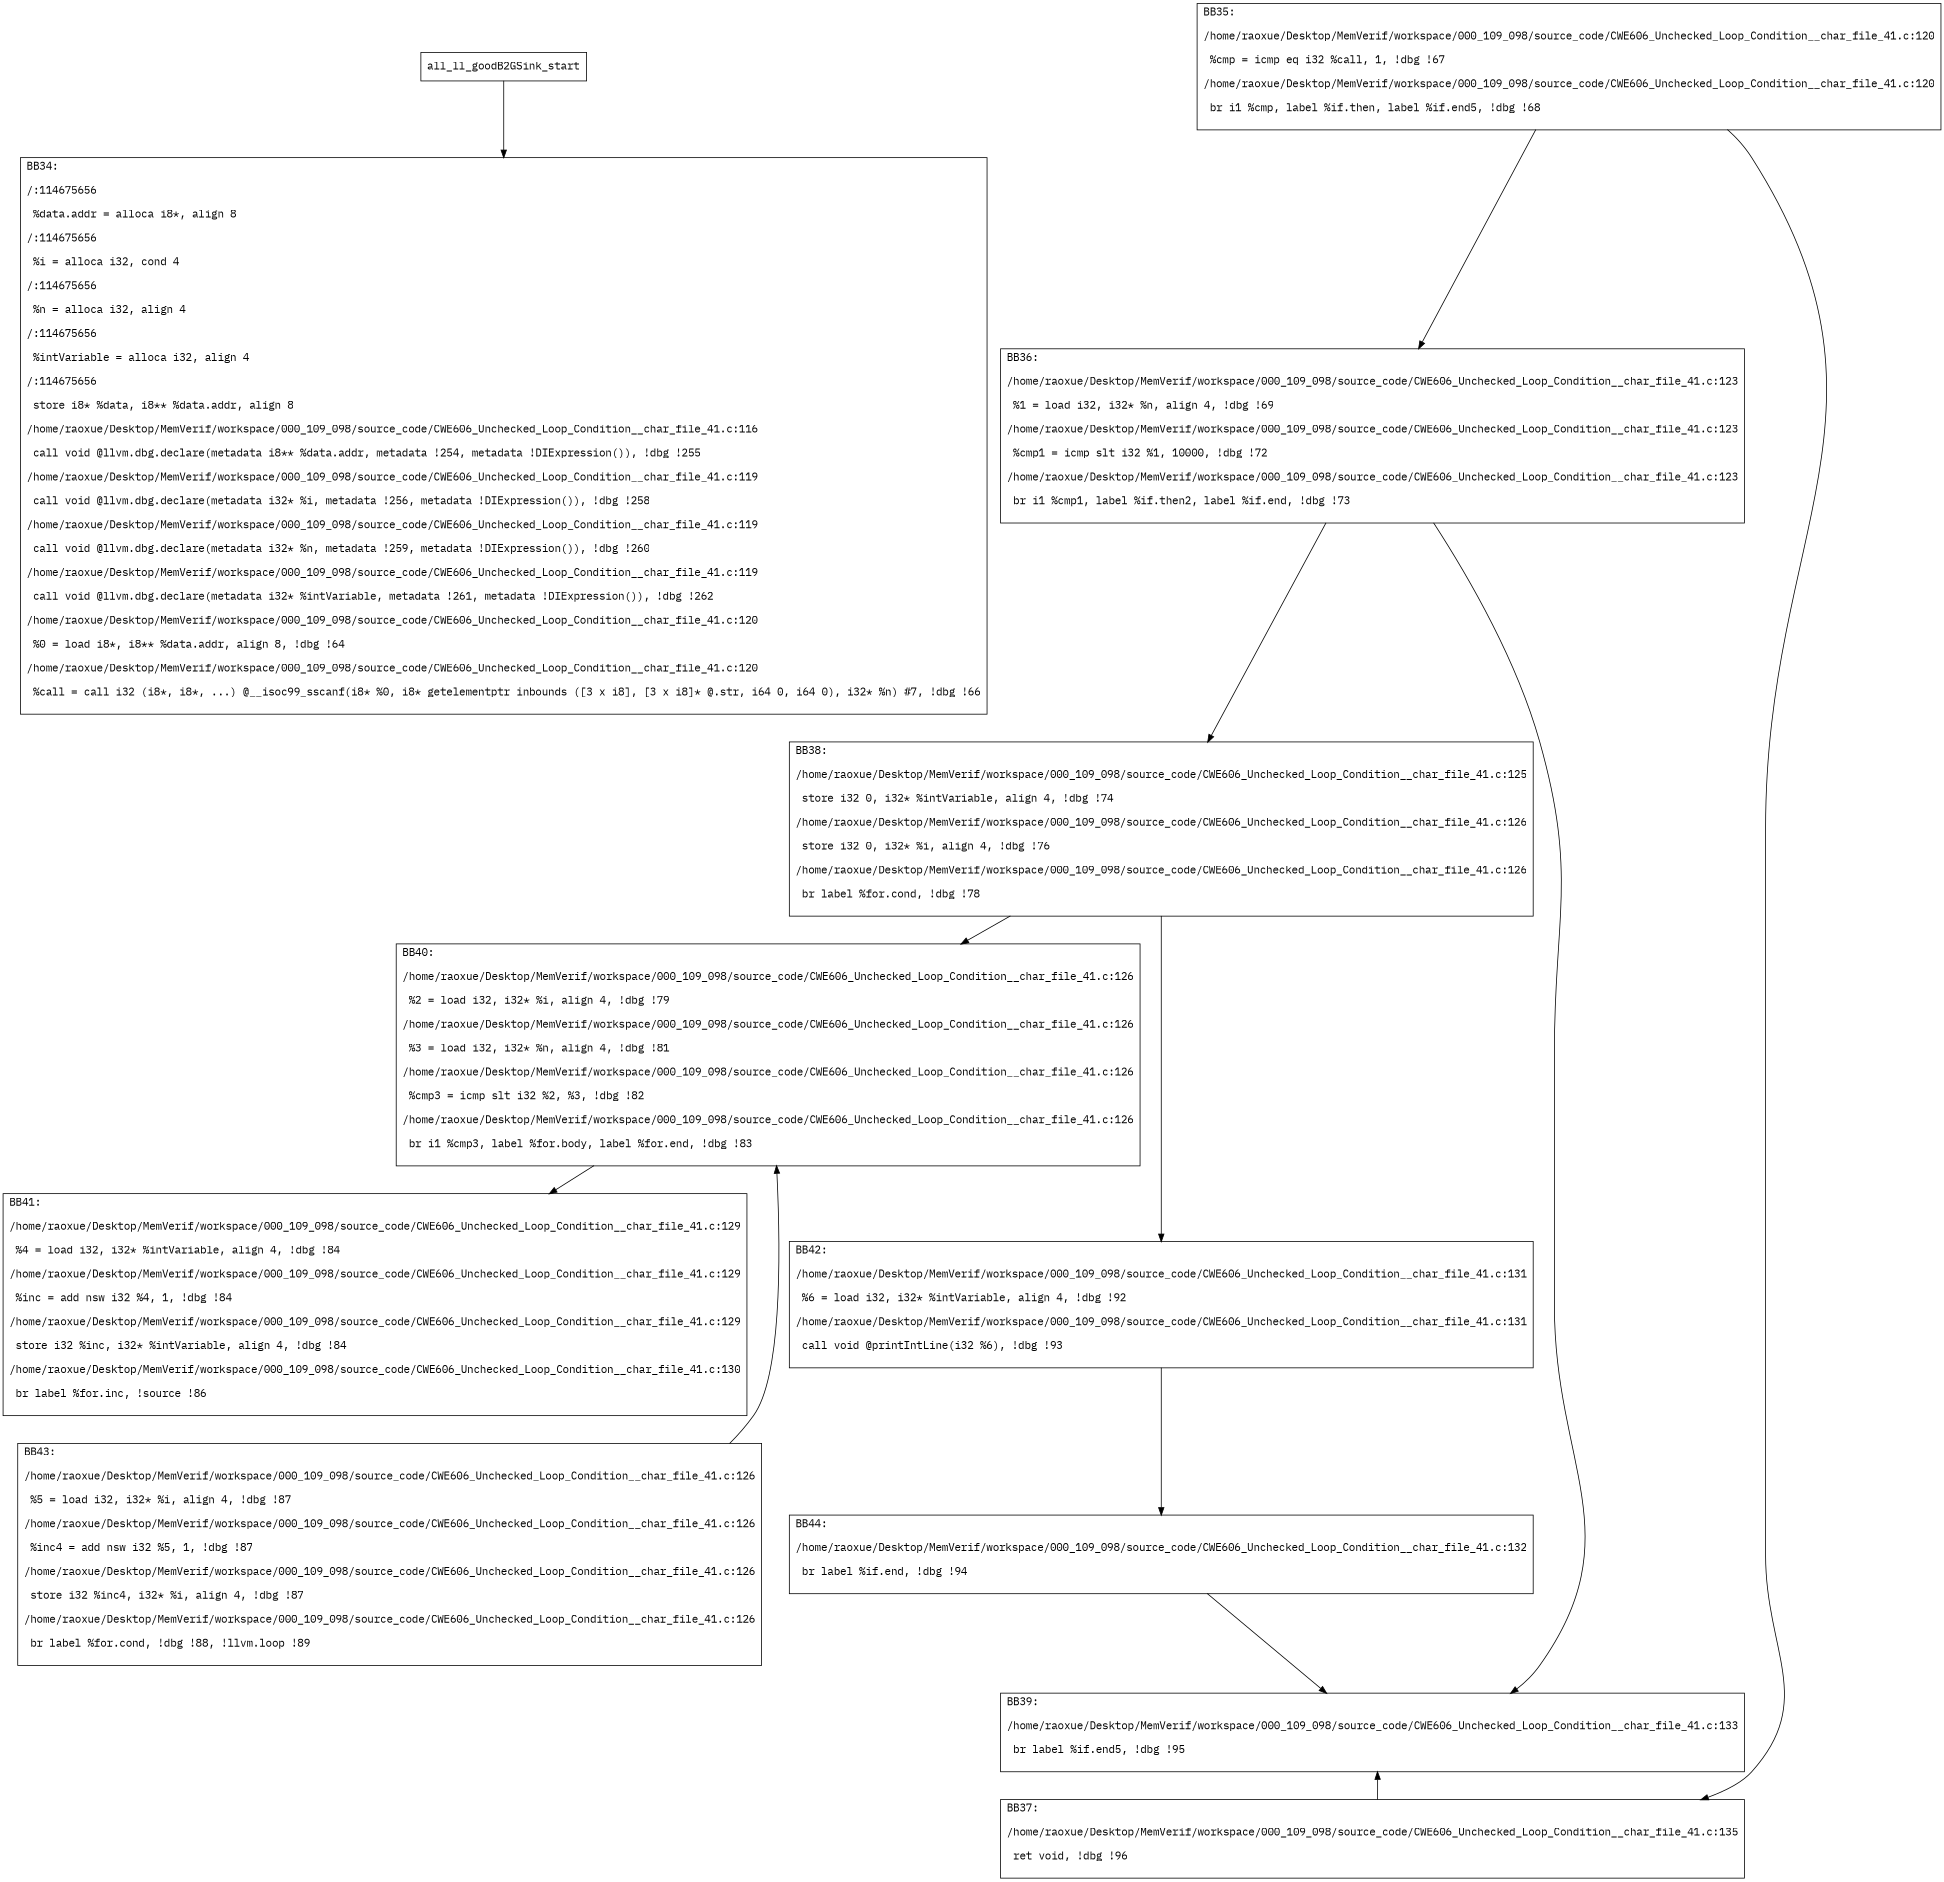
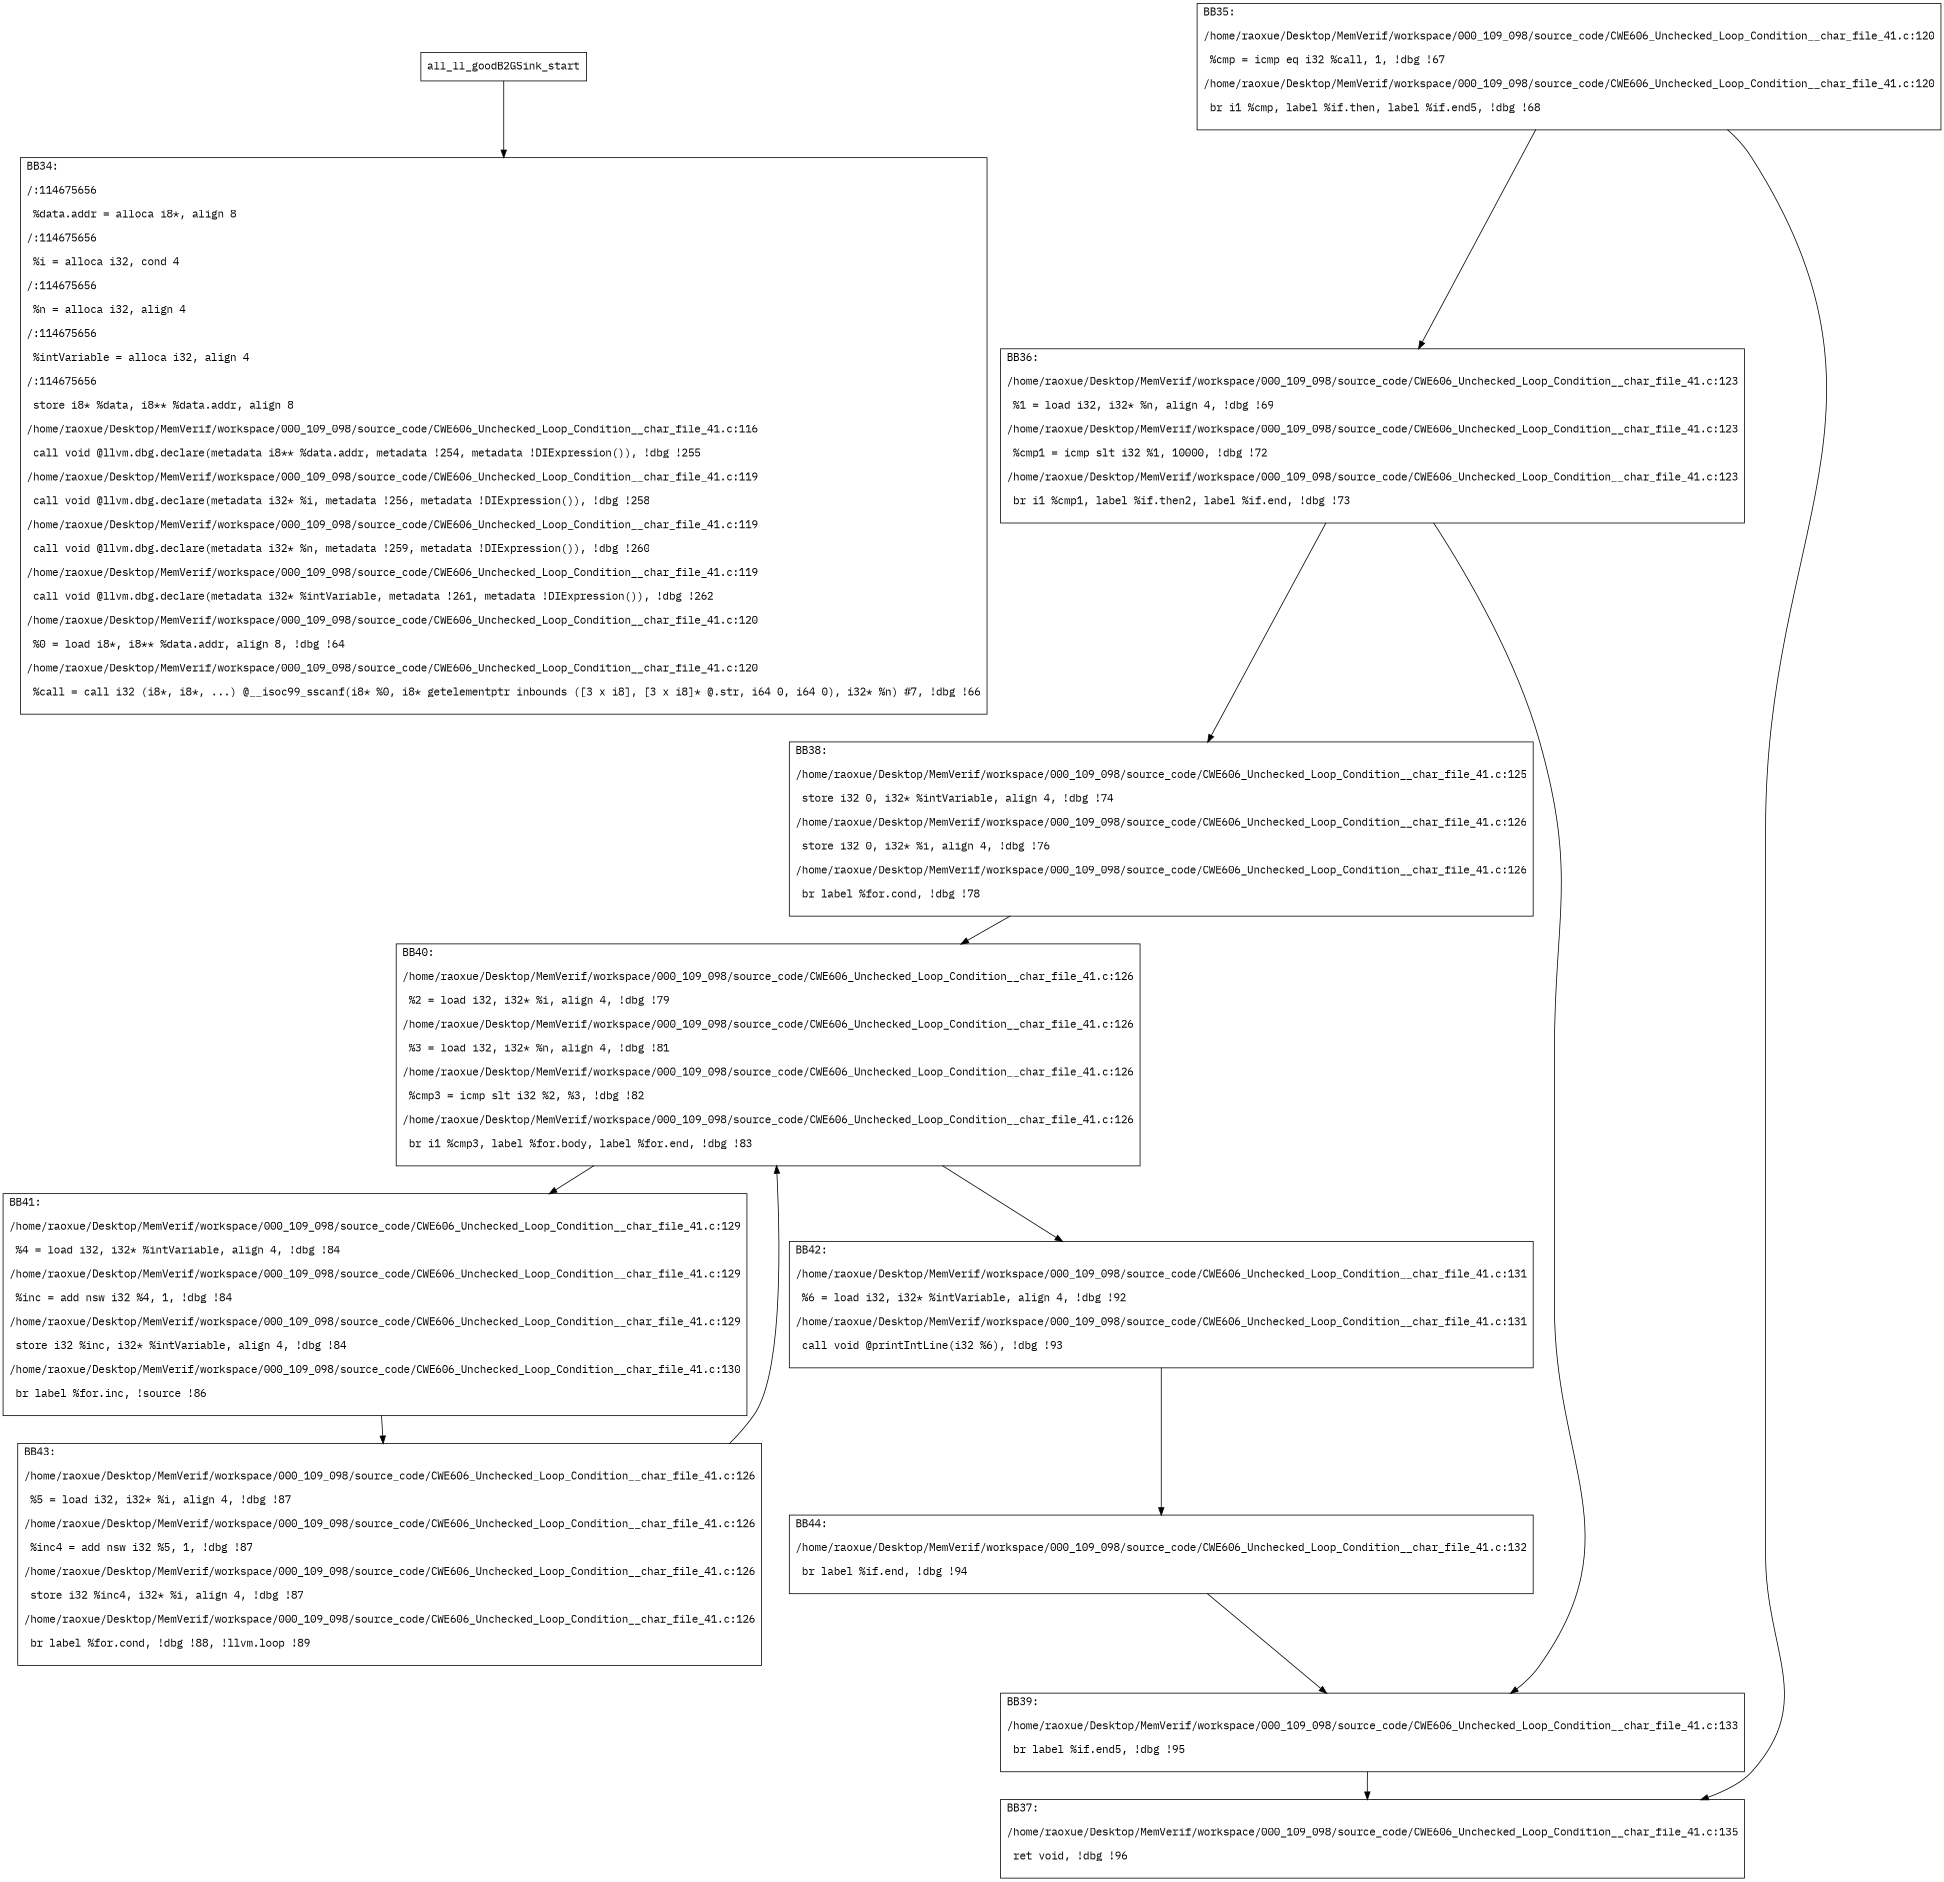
  digraph {
    fontname="IBM Plex Mono"
    node [fontname="IBM Plex Mono" shape=record]
    edge [fontname="IBM Plex Mono"]
    n1 [label="{all_ll_goodB2GSink_start}"]
    n2 [label="{BB34:\l\l/:114675656\l\n  %data.addr = alloca i8*, align 8\l\n/:114675656\l\n  %i = alloca i32, cond 4\l\n/:114675656\l\n  %n = alloca i32, align 4\l\n/:114675656\l\n  %intVariable = alloca i32, align 4\l\n/:114675656\l\n  store i8* %data, i8** %data.addr, align 8\l\n/home/raoxue/Desktop/MemVerif/workspace/000_109_098/source_code/CWE606_Unchecked_Loop_Condition__char_file_41.c:116\l\n  call void @llvm.dbg.declare(metadata i8** %data.addr, metadata !254, metadata !DIExpression()), !dbg !255\l\n/home/raoxue/Desktop/MemVerif/workspace/000_109_098/source_code/CWE606_Unchecked_Loop_Condition__char_file_41.c:119\l\n  call void @llvm.dbg.declare(metadata i32* %i, metadata !256, metadata !DIExpression()), !dbg !258\l\n/home/raoxue/Desktop/MemVerif/workspace/000_109_098/source_code/CWE606_Unchecked_Loop_Condition__char_file_41.c:119\l\n  call void @llvm.dbg.declare(metadata i32* %n, metadata !259, metadata !DIExpression()), !dbg !260\l\n/home/raoxue/Desktop/MemVerif/workspace/000_109_098/source_code/CWE606_Unchecked_Loop_Condition__char_file_41.c:119\l\n  call void @llvm.dbg.declare(metadata i32* %intVariable, metadata !261, metadata !DIExpression()), !dbg !262\l\n/home/raoxue/Desktop/MemVerif/workspace/000_109_098/source_code/CWE606_Unchecked_Loop_Condition__char_file_41.c:120\l\n  %0 = load i8*, i8** %data.addr, align 8, !dbg !64\l\n/home/raoxue/Desktop/MemVerif/workspace/000_109_098/source_code/CWE606_Unchecked_Loop_Condition__char_file_41.c:120\l\n  %call = call i32 (i8*, i8*, ...) @__isoc99_sscanf(i8* %0, i8* getelementptr inbounds ([3 x i8], [3 x i8]* @.str, i64 0, i64 0), i32* %n) #7, !dbg !66\l\n}"]
    n3 [label="{BB35:\l\l/home/raoxue/Desktop/MemVerif/workspace/000_109_098/source_code/CWE606_Unchecked_Loop_Condition__char_file_41.c:120\l\n  %cmp = icmp eq i32 %call, 1, !dbg !67\l\n/home/raoxue/Desktop/MemVerif/workspace/000_109_098/source_code/CWE606_Unchecked_Loop_Condition__char_file_41.c:120\l\n  br i1 %cmp, label %if.then, label %if.end5, !dbg !68\l\n}"]
    n4 [label="{BB36:\l\l/home/raoxue/Desktop/MemVerif/workspace/000_109_098/source_code/CWE606_Unchecked_Loop_Condition__char_file_41.c:123\l\n  %1 = load i32, i32* %n, align 4, !dbg !69\l\n/home/raoxue/Desktop/MemVerif/workspace/000_109_098/source_code/CWE606_Unchecked_Loop_Condition__char_file_41.c:123\l\n  %cmp1 = icmp slt i32 %1, 10000, !dbg !72\l\n/home/raoxue/Desktop/MemVerif/workspace/000_109_098/source_code/CWE606_Unchecked_Loop_Condition__char_file_41.c:123\l\n  br i1 %cmp1, label %if.then2, label %if.end, !dbg !73\l\n}"]
    n5 [label="{BB37:\l\l/home/raoxue/Desktop/MemVerif/workspace/000_109_098/source_code/CWE606_Unchecked_Loop_Condition__char_file_41.c:135\l\n  ret void, !dbg !96\l\n}"]
    n6 [label="{BB38:\l\l/home/raoxue/Desktop/MemVerif/workspace/000_109_098/source_code/CWE606_Unchecked_Loop_Condition__char_file_41.c:125\l\n  store i32 0, i32* %intVariable, align 4, !dbg !74\l\n/home/raoxue/Desktop/MemVerif/workspace/000_109_098/source_code/CWE606_Unchecked_Loop_Condition__char_file_41.c:126\l\n  store i32 0, i32* %i, align 4, !dbg !76\l\n/home/raoxue/Desktop/MemVerif/workspace/000_109_098/source_code/CWE606_Unchecked_Loop_Condition__char_file_41.c:126\l\n  br label %for.cond, !dbg !78\l\n}"]
    n7 [label="{BB39:\l\l/home/raoxue/Desktop/MemVerif/workspace/000_109_098/source_code/CWE606_Unchecked_Loop_Condition__char_file_41.c:133\l\n  br label %if.end5, !dbg !95\l\n}"]
    n8 [label="{BB40:\l\l/home/raoxue/Desktop/MemVerif/workspace/000_109_098/source_code/CWE606_Unchecked_Loop_Condition__char_file_41.c:126\l\n  %2 = load i32, i32* %i, align 4, !dbg !79\l\n/home/raoxue/Desktop/MemVerif/workspace/000_109_098/source_code/CWE606_Unchecked_Loop_Condition__char_file_41.c:126\l\n  %3 = load i32, i32* %n, align 4, !dbg !81\l\n/home/raoxue/Desktop/MemVerif/workspace/000_109_098/source_code/CWE606_Unchecked_Loop_Condition__char_file_41.c:126\l\n  %cmp3 = icmp slt i32 %2, %3, !dbg !82\l\n/home/raoxue/Desktop/MemVerif/workspace/000_109_098/source_code/CWE606_Unchecked_Loop_Condition__char_file_41.c:126\l\n  br i1 %cmp3, label %for.body, label %for.end, !dbg !83\l\n}"]
    n9 [label="{BB41:\l\l/home/raoxue/Desktop/MemVerif/workspace/000_109_098/source_code/CWE606_Unchecked_Loop_Condition__char_file_41.c:129\l\n  %4 = load i32, i32* %intVariable, align 4, !dbg !84\l\n/home/raoxue/Desktop/MemVerif/workspace/000_109_098/source_code/CWE606_Unchecked_Loop_Condition__char_file_41.c:129\l\n  %inc = add nsw i32 %4, 1, !dbg !84\l\n/home/raoxue/Desktop/MemVerif/workspace/000_109_098/source_code/CWE606_Unchecked_Loop_Condition__char_file_41.c:129\l\n  store i32 %inc, i32* %intVariable, align 4, !dbg !84\l\n/home/raoxue/Desktop/MemVerif/workspace/000_109_098/source_code/CWE606_Unchecked_Loop_Condition__char_file_41.c:130\l\n  br label %for.inc, !source !86\l\n}"]
    n10 [label="{BB42:\l\l/home/raoxue/Desktop/MemVerif/workspace/000_109_098/source_code/CWE606_Unchecked_Loop_Condition__char_file_41.c:131\l\n  %6 = load i32, i32* %intVariable, align 4, !dbg !92\l\n/home/raoxue/Desktop/MemVerif/workspace/000_109_098/source_code/CWE606_Unchecked_Loop_Condition__char_file_41.c:131\l\n  call void @printIntLine(i32 %6), !dbg !93\l\n}"]
    n11 [label="{BB43:\l\l/home/raoxue/Desktop/MemVerif/workspace/000_109_098/source_code/CWE606_Unchecked_Loop_Condition__char_file_41.c:126\l\n  %5 = load i32, i32* %i, align 4, !dbg !87\l\n/home/raoxue/Desktop/MemVerif/workspace/000_109_098/source_code/CWE606_Unchecked_Loop_Condition__char_file_41.c:126\l\n  %inc4 = add nsw i32 %5, 1, !dbg !87\l\n/home/raoxue/Desktop/MemVerif/workspace/000_109_098/source_code/CWE606_Unchecked_Loop_Condition__char_file_41.c:126\l\n  store i32 %inc4, i32* %i, align 4, !dbg !87\l\n/home/raoxue/Desktop/MemVerif/workspace/000_109_098/source_code/CWE606_Unchecked_Loop_Condition__char_file_41.c:126\l\n  br label %for.cond, !dbg !88, !llvm.loop !89\l\n}"]
    n12 [label="{BB44:\l\l/home/raoxue/Desktop/MemVerif/workspace/000_109_098/source_code/CWE606_Unchecked_Loop_Condition__char_file_41.c:132\l\n  br label %if.end, !dbg !94\l\n}"]
    n1 -> n2
    n3 -> n4
    n3 -> n5
    n4 -> n6
    n4 -> n7
    n6 -> n8
-   n5 -> n7
+   n7 -> n5
    n8 -> n9
-   n6 -> n10
+   n8 -> n10
+   n9 -> n11
    n10 -> n12
    n11 -> n8
    n12 -> n7
  }
